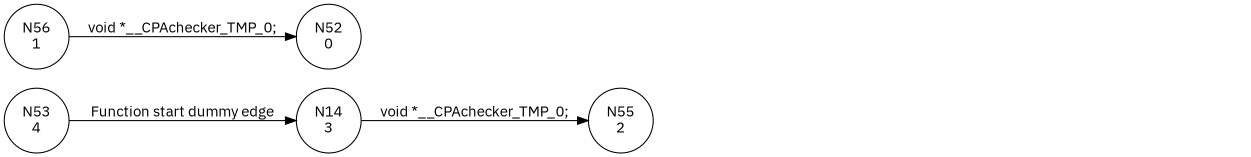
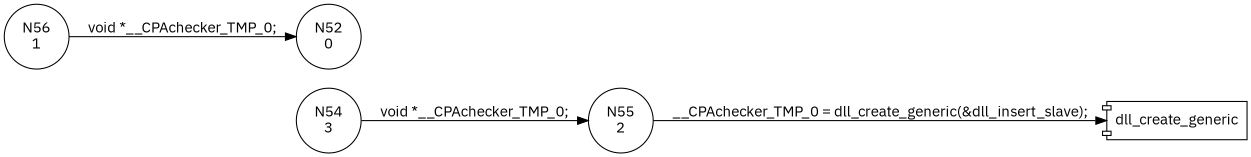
  digraph {
    fontname="IBM Plex Sans"
    rankdir=LR
    node [fontname="IBM Plex Sans" shape=circle]
    edge [fontname="IBM Plex Sans"]
-   n1 [label="N53\n4"]
-   n2 [label="N14\n3"]
+   n2 [label="N54\n3"]
    n3 [label="N55\n2"]
+   n4 [label=dll_create_generic shape=component]
    n5 [label="N56\n1"]
    n6 [label="N52\n0"]
-   n1 -> n2 [label="Function start dummy edge"]
    n2 -> n3 [label="void *__CPAchecker_TMP_0;"]
+   n3 -> n4 [label="__CPAchecker_TMP_0 = dll_create_generic(&dll_insert_slave);"]
    n5 -> n6 [label="void *__CPAchecker_TMP_0;"]
  }
